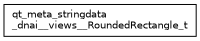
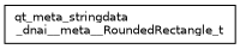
  digraph {
    rankdir=LR
-   n1 [color=black fillcolor=white fontname=Helvetica fontsize=10 height=0.2 label="qt_meta_stringdata\l_dnai__views__RoundedRectangle_t" shape=record style=filled width=0.4]
+   n1 [color=black fillcolor=white fontname=Helvetica fontsize=10 height=0.2 label="qt_meta_stringdata\l_dnai__meta__RoundedRectangle_t" shape=record style=filled width=0.4]
  }
